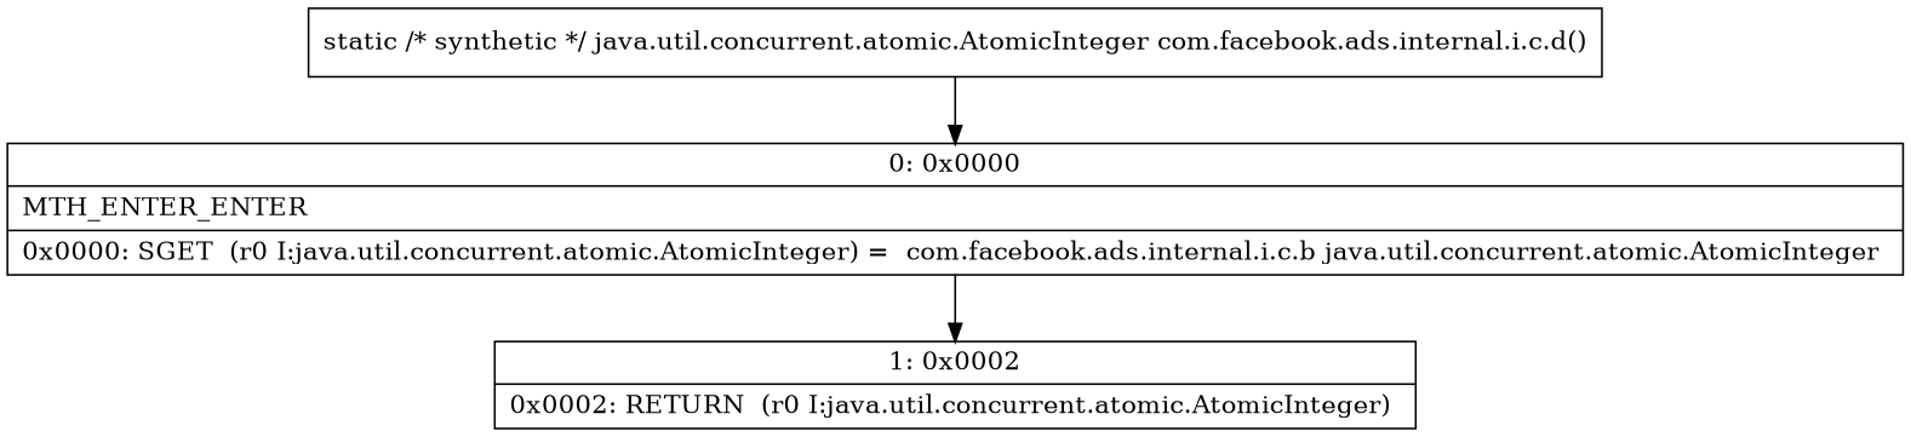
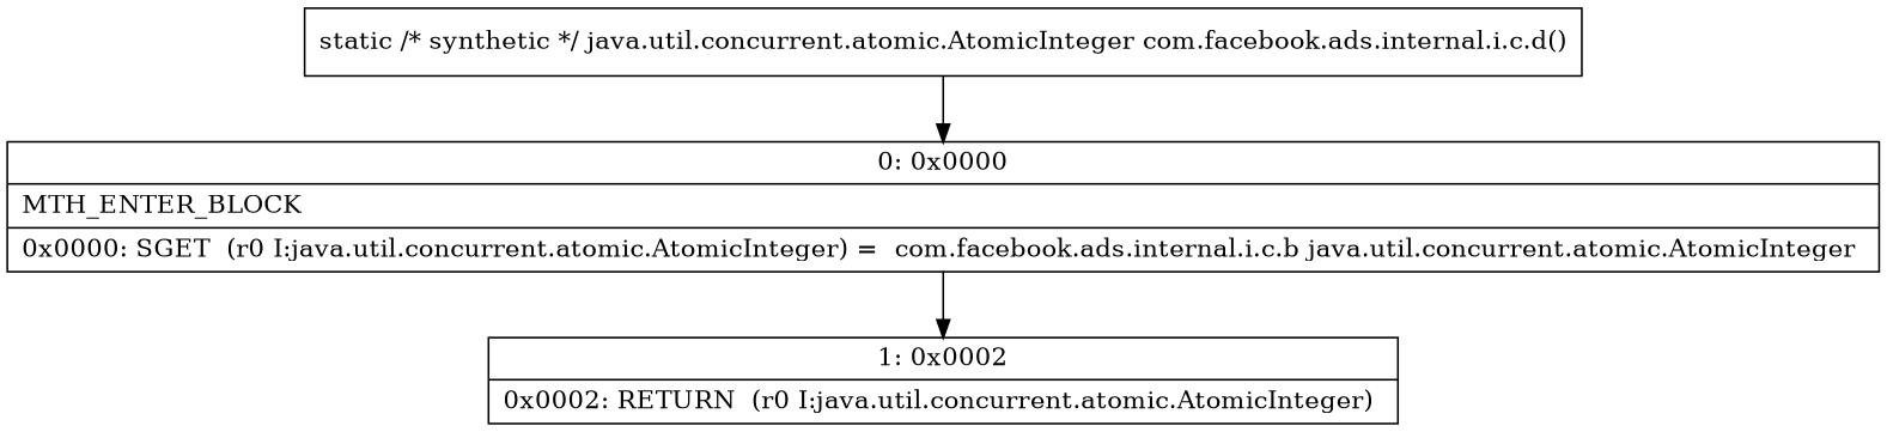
  digraph {
    node [shape=record]
-   n1 [label="{0\:\ 0x0000|MTH_ENTER_ENTER\l|0x0000: SGET  (r0 I:java.util.concurrent.atomic.AtomicInteger) =  com.facebook.ads.internal.i.c.b java.util.concurrent.atomic.AtomicInteger \l}"]
+   n1 [label="{0\:\ 0x0000|MTH_ENTER_BLOCK\l|0x0000: SGET  (r0 I:java.util.concurrent.atomic.AtomicInteger) =  com.facebook.ads.internal.i.c.b java.util.concurrent.atomic.AtomicInteger \l}"]
    n2 [label="{1\:\ 0x0002|0x0002: RETURN  (r0 I:java.util.concurrent.atomic.AtomicInteger) \l}"]
    n3 [label="{static \/* synthetic *\/ java.util.concurrent.atomic.AtomicInteger com.facebook.ads.internal.i.c.d() }"]
    n1 -> n2
    n3 -> n1
  }
